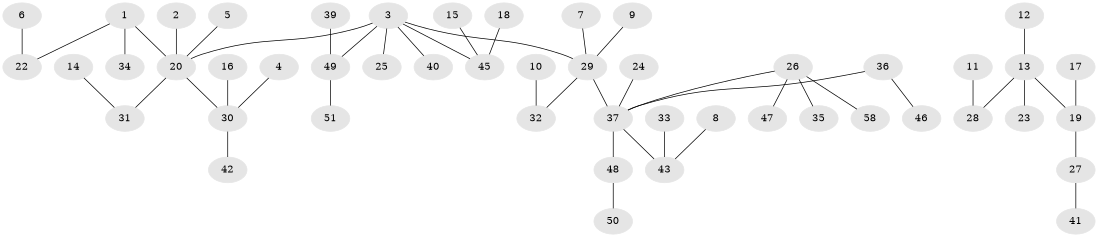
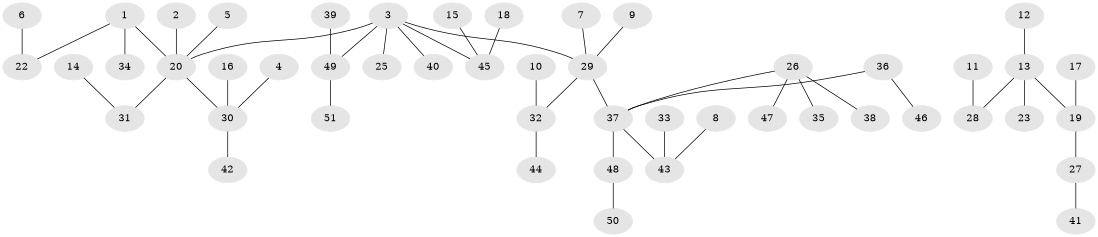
  graph {
    node [color=gray90 style=filled]
    edge [weight=1.0]
    1
    20
    22
    34
    19
    27
    30
    31
    2
    3
    25
    29
    40
    45
    49
    32
    37
    51
    4
    42
    5
    6
    7
    8
    43
    9
    10
+   44
    11
    28
    12
    13
    23
    14
    15
    16
    17
    18
    41
-   24
    48
    26
    35
-   38 [label=58]
+   38
    47
    33
    36
    46
    50
    39
    1 -- 20
    1 -- 22
    1 -- 34
    20 -- 30
    20 -- 31
    19 -- 27
    27 -- 41
    30 -- 42
    2 -- 20
    3 -- 20
    3 -- 25
    3 -- 29
    3 -- 40
    3 -- 45
    3 -- 49
    29 -- 32
    29 -- 37
    49 -- 51
+   32 -- 44
    37 -- 43
    37 -- 48
    4 -- 30
    5 -- 20
    6 -- 22
    7 -- 29
    8 -- 43
    9 -- 29
    10 -- 32
    11 -- 28
    12 -- 13
    13 -- 19
    13 -- 28
    13 -- 23
    14 -- 31
    15 -- 45
    16 -- 30
    17 -- 19
    18 -- 45
-   24 -- 37
    48 -- 50
    26 -- 37
    26 -- 35
    26 -- 38
    26 -- 47
    33 -- 43
    36 -- 37
    36 -- 46
    39 -- 49
  }
